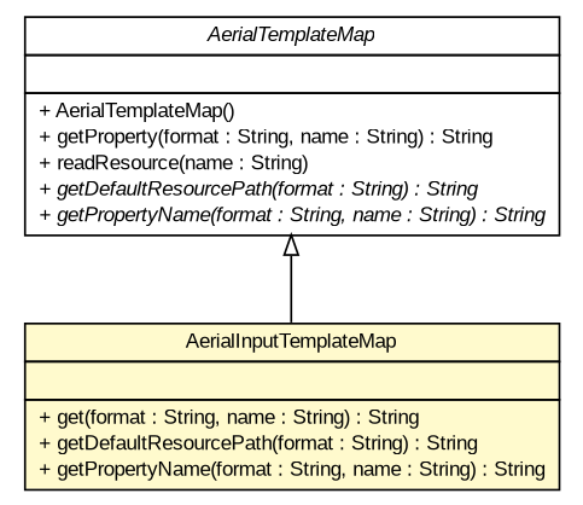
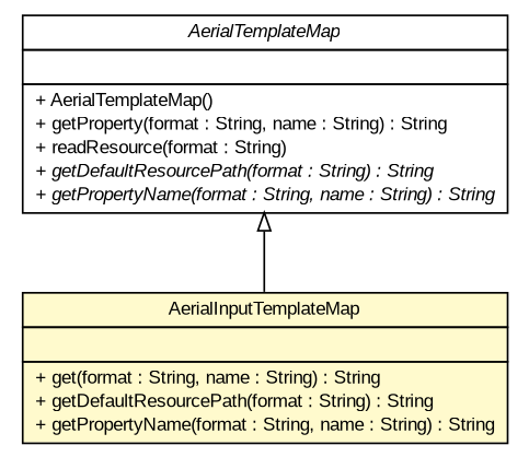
  digraph {
    nodesep=0.25
    ranksep=0.5
    node [fontcolor=black fontname=arial fontsize=10.0 shape=plaintext]
-   n1 [label=<<table title="com.github.mkolisnyk.aerial.core.templates.AerialTemplateMap" border="0" cellborder="1" cellspacing="0" cellpadding="2" port="p" href="./AerialTemplateMap.html"> 		<tr><td><table border="0" cellspacing="0" cellpadding="1"> <tr><td align="center" balign="center"><font face="arial italic"> AerialTemplateMap </font></td></tr> 		</table></td></tr> 		<tr><td><table border="0" cellspacing="0" cellpadding="1"> <tr><td align="left" balign="left">  </td></tr> 		</table></td></tr> 		<tr><td><table border="0" cellspacing="0" cellpadding="1"> <tr><td align="left" balign="left"> + AerialTemplateMap() </td></tr> <tr><td align="left" balign="left"> + getProperty(format : String, name : String) : String </td></tr> <tr><td align="left" balign="left"> + readResource(name : String) </td></tr> <tr><td align="left" balign="left"><font face="arial italic" point-size="10.0"> + getDefaultResourcePath(format : String) : String </font></td></tr> <tr><td align="left" balign="left"><font face="arial italic" point-size="10.0"> + getPropertyName(format : String, name : String) : String </font></td></tr> 		</table></td></tr> 		</table>>]
+   n1 [label=<<table title="com.github.mkolisnyk.aerial.core.templates.AerialTemplateMap" border="0" cellborder="1" cellspacing="0" cellpadding="2" port="p" href="./AerialTemplateMap.html"> 		<tr><td><table border="0" cellspacing="0" cellpadding="1"> <tr><td align="center" balign="center"><font face="arial italic"> AerialTemplateMap </font></td></tr> 		</table></td></tr> 		<tr><td><table border="0" cellspacing="0" cellpadding="1"> <tr><td align="left" balign="left">  </td></tr> 		</table></td></tr> 		<tr><td><table border="0" cellspacing="0" cellpadding="1"> <tr><td align="left" balign="left"> + AerialTemplateMap() </td></tr> <tr><td align="left" balign="left"> + getProperty(format : String, name : String) : String </td></tr> <tr><td align="left" balign="left"> + readResource(format : String) </td></tr> <tr><td align="left" balign="left"><font face="arial italic" point-size="10.0"> + getDefaultResourcePath(format : String) : String </font></td></tr> <tr><td align="left" balign="left"><font face="arial italic" point-size="10.0"> + getPropertyName(format : String, name : String) : String </font></td></tr> 		</table></td></tr> 		</table>>]
    n2 [label=<<table title="com.github.mkolisnyk.aerial.core.templates.AerialInputTemplateMap" border="0" cellborder="1" cellspacing="0" cellpadding="2" port="p" bgcolor="lemonChiffon" href="./AerialInputTemplateMap.html"> 		<tr><td><table border="0" cellspacing="0" cellpadding="1"> <tr><td align="center" balign="center"> AerialInputTemplateMap </td></tr> 		</table></td></tr> 		<tr><td><table border="0" cellspacing="0" cellpadding="1"> <tr><td align="left" balign="left">  </td></tr> 		</table></td></tr> 		<tr><td><table border="0" cellspacing="0" cellpadding="1"> <tr><td align="left" balign="left"> + get(format : String, name : String) : String </td></tr> <tr><td align="left" balign="left"> + getDefaultResourcePath(format : String) : String </td></tr> <tr><td align="left" balign="left"> + getPropertyName(format : String, name : String) : String </td></tr> 		</table></td></tr> 		</table>>]
    n1 -> n2 [arrowtail=empty dir=back fontname=arial fontsize=10 headport=p labelfontname=arial labelfontsize=10 tailport=p]
  }
